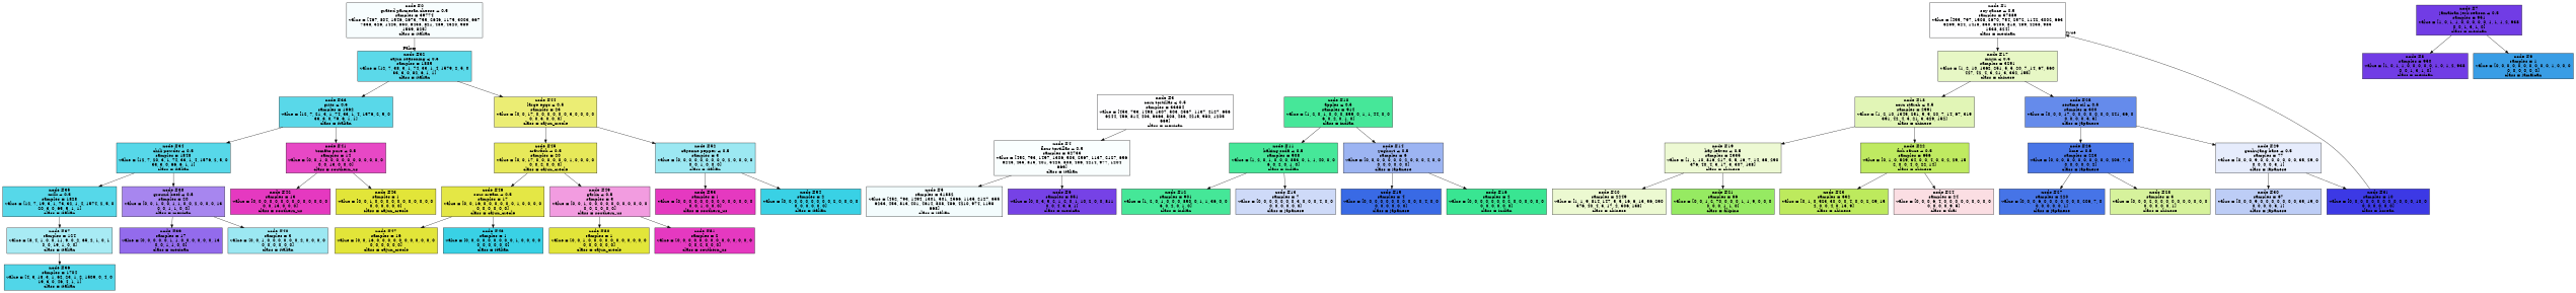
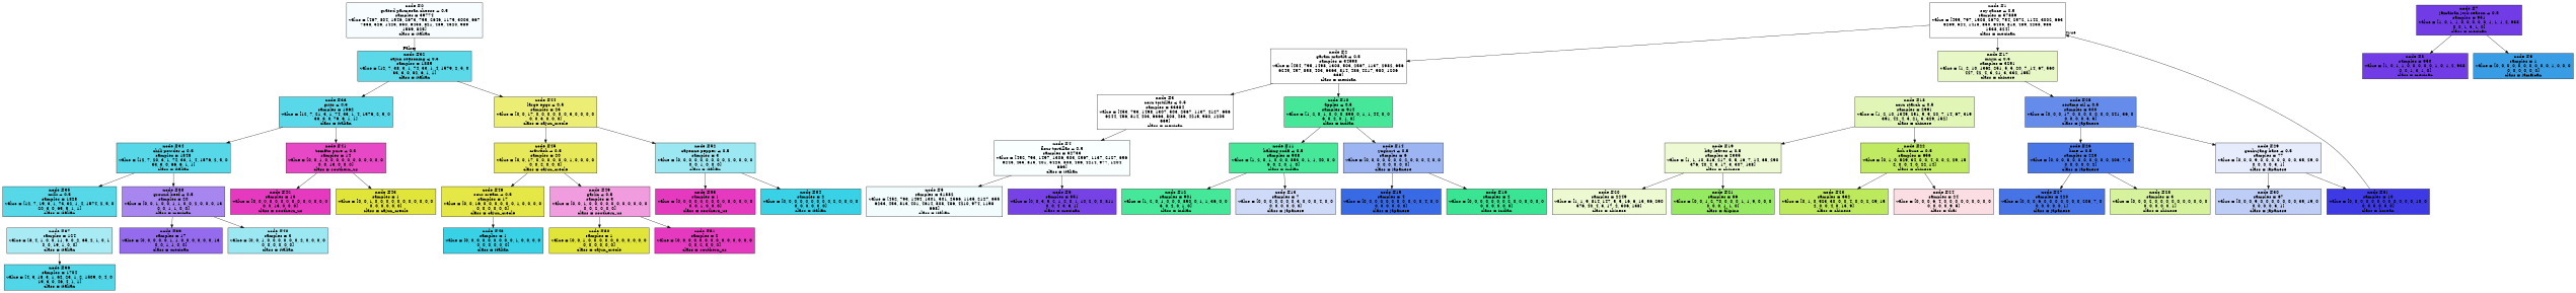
  digraph {
    node [color=black fillcolor="#fefeff" shape=box style=filled]
    n1 [fillcolor="#f7fdfe" label=<node &#35;0<br/>grated parmesan cheese &le; 0.5<br/>samples = 39774<br/>value = [467, 804, 1546, 2673, 755, 2646, 1175, 3003, 667<br/>7838, 526, 1423, 830, 6438, 821, 489, 4320, 989<br/>1539, 825]<br/>class = italian>]
    n2 [fillcolor="#5bd9e9" label=<node &#35;32<br/>cajun seasoning &le; 0.5<br/>samples = 1885<br/>value = [12, 7, 38, 3, 1, 74, 33, 1, 4, 1579, 2, 5, 0<br/>33, 3, 0, 82, 6, 1, 1]<br/>class = italian>]
    n3 [label=<node &#35;1<br/>soy sauce &le; 0.5<br/>samples = 37889<br/>value = [455, 797, 1508, 2670, 754, 2572, 1142, 3002, 663<br/>6259, 524, 1418, 830, 6405, 818, 489, 4238, 983<br/>1538, 824]<br/>class = mexican>]
+   n4 [label=<node &#35;2<br/>garam masala &le; 0.5<br/>samples = 34598<br/>value = [454, 795, 1498, 1308, 503, 2567, 1137, 2982, 656<br/>6245, 457, 858, 403, 6363, 814, 486, 4217, 980, 1206<br/>669]<br/>class = mexican>]
    n5 [fillcolor="#e7f7c5" label=<node &#35;17<br/>mirin &le; 0.5<br/>samples = 3291<br/>value = [1, 2, 10, 1362, 251, 5, 5, 20, 7, 14, 67, 560<br/>427, 42, 4, 3, 21, 3, 332, 155]<br/>class = chinese>]
    n6 [fillcolor="#59d8e9" label=<node &#35;33<br/>grits &le; 0.5<br/>samples = 1862<br/>value = [12, 7, 21, 3, 1, 74, 33, 1, 4, 1576, 2, 5, 0<br/>33, 3, 0, 79, 6, 1, 1]<br/>class = italian>]
    n7 [fillcolor="#ebed74" label=<node &#35;44<br/>large eggs &le; 0.5<br/>samples = 23<br/>value = [0, 0, 17, 0, 0, 0, 0, 0, 0, 3, 0, 0, 0, 0<br/>0, 0, 3, 0, 0, 0]<br/>class = cajun_creole>]
    n8 [label=<node &#35;3<br/>corn tortillas &le; 0.5<br/>samples = 33684<br/>value = [453, 793, 1498, 1307, 503, 2567, 1137, 2127, 656<br/>6244, 456, 814, 403, 6363, 808, 486, 4215, 980, 1205<br/>669]<br/>class = mexican>]
    n9 [fillcolor="#46e799" label=<node &#35;10<br/>apples &le; 0.5<br/>samples = 914<br/>value = [1, 2, 0, 1, 0, 0, 0, 855, 0, 1, 1, 44, 0, 0<br/>6, 0, 2, 0, 1, 0]<br/>class = indian>]
    n10 [fillcolor="#e1f5b6" label=<node &#35;18<br/>corn starch &le; 0.5<br/>samples = 2991<br/>value = [1, 2, 10, 1345, 251, 5, 5, 20, 7, 14, 67, 319<br/>391, 42, 4, 3, 21, 3, 329, 152]<br/>class = chinese>]
    n11 [fillcolor="#658beb" label=<node &#35;25<br/>sesame oil &le; 0.5<br/>samples = 300<br/>value = [0, 0, 0, 17, 0, 0, 0, 0, 0, 0, 0, 241, 36, 0<br/>0, 0, 0, 0, 3, 3]<br/>class = japanese>]
    n12 [fillcolor="#f9fefe" label=<node &#35;4<br/>flour tortillas &le; 0.5<br/>samples = 32733<br/>value = [452, 793, 1497, 1306, 503, 2567, 1137, 2127, 656<br/>6243, 455, 813, 401, 5425, 808, 486, 4214, 977, 1204<br/>669]<br/>class = italian>]
    n13 [fillcolor="#46e799" label=<node &#35;11<br/>baking soda &le; 0.5<br/>samples = 908<br/>value = [1, 2, 0, 1, 0, 0, 0, 853, 0, 1, 1, 40, 0, 0<br/>6, 0, 2, 0, 1, 0]<br/>class = indian>]
    n14 [fillcolor="#9cb4f2" label=<node &#35;14<br/>yoghurt &le; 0.5<br/>samples = 6<br/>value = [0, 0, 0, 0, 0, 0, 0, 2, 0, 0, 0, 4, 0, 0<br/>0, 0, 0, 0, 0, 0]<br/>class = japanese>]
    n15 [fillcolor="#f3fcfd" label=<node &#35;5<br/>samples = 31882<br/>value = [452, 793, 1494, 1301, 501, 2566, 1135, 2127, 655<br/>6233, 453, 813, 401, 4614, 808, 486, 4210, 974, 1198<br/>668]<br/>class = italian>]
    n16 [fillcolor="#7642e6" label=<node &#35;6<br/>samples = 851<br/>value = [0, 0, 3, 5, 2, 1, 2, 0, 1, 10, 2, 0, 0, 811<br/>0, 0, 4, 3, 6, 1]<br/>class = mexican>]
    n17 [fillcolor="#713ce5" label=<node &#35;7<br/>jamaican jerk season &le; 0.5<br/>samples = 951<br/>value = [1, 0, 1, 1, 0, 0, 0, 0, 0, 1, 1, 1, 2, 938<br/>0, 0, 1, 3, 1, 0]<br/>class = mexican>]
    n18 [fillcolor="#713ce5" label=<node &#35;8<br/>samples = 950<br/>value = [1, 0, 1, 1, 0, 0, 0, 0, 0, 1, 0, 1, 2, 938<br/>0, 0, 1, 3, 1, 0]<br/>class = mexican>]
    n19 [fillcolor="#399de5" label=<node &#35;9<br/>samples = 1<br/>value = [0, 0, 0, 0, 0, 0, 0, 0, 0, 0, 1, 0, 0, 0<br/>0, 0, 0, 0, 0, 0]<br/>class = jamaican>]
    n20 [fillcolor="#45e798" label=<node &#35;12<br/>samples = 901<br/>value = [1, 2, 0, 1, 0, 0, 0, 850, 0, 1, 1, 36, 0, 0<br/>6, 0, 2, 0, 1, 0]<br/>class = indian>]
    n21 [fillcolor="#cedaf8" label=<node &#35;13<br/>samples = 7<br/>value = [0, 0, 0, 0, 0, 0, 0, 3, 0, 0, 0, 4, 0, 0<br/>0, 0, 0, 0, 0, 0]<br/>class = japanese>]
    n22 [fillcolor="#396ae5" label=<node &#35;15<br/>samples = 4<br/>value = [0, 0, 0, 0, 0, 0, 0, 0, 0, 0, 0, 4, 0, 0<br/>0, 0, 0, 0, 0, 0]<br/>class = japanese>]
    n23 [fillcolor="#39e592" label=<node &#35;16<br/>samples = 2<br/>value = [0, 0, 0, 0, 0, 0, 0, 2, 0, 0, 0, 0, 0, 0<br/>0, 0, 0, 0, 0, 0]<br/>class = indian>]
    n24 [fillcolor="#edf9d3" label=<node &#35;19<br/>bay leaves &le; 0.5<br/>samples = 2335<br/>value = [1, 1, 10, 816, 217, 5, 5, 16, 7, 14, 65, 290<br/>376, 40, 4, 3, 17, 3, 307, 138]<br/>class = chinese>]
    n25 [fillcolor="#bfea61" label=<node &#35;22<br/>fish sauce &le; 0.5<br/>samples = 656<br/>value = [0, 1, 0, 529, 34, 0, 0, 4, 0, 0, 2, 29, 15<br/>2, 0, 0, 4, 0, 22, 14]<br/>class = chinese>]
    n26 [fillcolor="#4976e7" label=<node &#35;26<br/>lime &le; 0.5<br/>samples = 223<br/>value = [0, 0, 0, 8, 0, 0, 0, 0, 0, 0, 0, 206, 7, 0<br/>0, 0, 0, 0, 0, 2]<br/>class = japanese>]
    n27 [fillcolor="#e6ecfc" label=<node &#35;29<br/>gochujang base &le; 0.5<br/>samples = 77<br/>value = [0, 0, 0, 9, 0, 0, 0, 0, 0, 0, 0, 35, 29, 0<br/>0, 0, 0, 0, 3, 1]<br/>class = japanese>]
    n28 [fillcolor="#ecf9d1" label=<node &#35;20<br/>samples = 2249<br/>value = [1, 1, 9, 814, 147, 5, 5, 16, 6, 13, 56, 290<br/>376, 40, 4, 3, 17, 2, 306, 138]<br/>class = chinese>]
    n29 [fillcolor="#96ea62" label=<node &#35;21<br/>samples = 86<br/>value = [0, 0, 1, 2, 70, 0, 0, 0, 1, 1, 9, 0, 0, 0<br/>0, 0, 0, 1, 1, 0]<br/>class = filipino>]
    n30 [fillcolor="#bdea5d" label=<node &#35;23<br/>samples = 632<br/>value = [0, 1, 0, 523, 30, 0, 0, 4, 0, 0, 2, 29, 15<br/>2, 0, 0, 4, 0, 13, 9]<br/>class = chinese>]
    n31 [fillcolor="#fbdee3" label=<node &#35;24<br/>samples = 24<br/>value = [0, 0, 0, 6, 4, 0, 0, 0, 0, 0, 0, 0, 0, 0<br/>0, 0, 0, 0, 9, 5]<br/>class = thai>]
    n32 [fillcolor="#4674e7" label=<node &#35;27<br/>samples = 220<br/>value = [0, 0, 0, 6, 0, 0, 0, 0, 0, 0, 0, 206, 7, 0<br/>0, 0, 0, 0, 0, 1]<br/>class = japanese>]
    n33 [fillcolor="#d6f29c" label=<node &#35;28<br/>samples = 3<br/>value = [0, 0, 0, 2, 0, 0, 0, 0, 0, 0, 0, 0, 0, 0<br/>0, 0, 0, 0, 0, 1]<br/>class = chinese>]
    n34 [fillcolor="#bdcdf6" label=<node &#35;30<br/>samples = 67<br/>value = [0, 0, 0, 9, 0, 0, 0, 0, 0, 0, 0, 35, 19, 0<br/>0, 0, 0, 0, 3, 1]<br/>class = japanese>]
    n35 [fillcolor="#3c39e5" label=<node &#35;31<br/>samples = 10<br/>value = [0, 0, 0, 0, 0, 0, 0, 0, 0, 0, 0, 0, 10, 0<br/>0, 0, 0, 0, 0, 0]<br/>class = korean>]
    n36 [fillcolor="#57d8e9" label=<node &#35;34<br/>chili powder &le; 0.5<br/>samples = 1848<br/>value = [12, 7, 20, 3, 1, 74, 33, 1, 4, 1576, 2, 5, 0<br/>33, 3, 0, 66, 6, 1, 1]<br/>class = italian>]
    n37 [fillcolor="#e748c5" label=<node &#35;41<br/>tomato pure &le; 0.5<br/>samples = 14<br/>value = [0, 0, 1, 0, 0, 0, 0, 0, 0, 0, 0, 0, 0, 0<br/>0, 0, 13, 0, 0, 0]<br/>class = southern_us>]
    n38 [fillcolor="#e7e95a" label=<node &#35;45<br/>crawfish &le; 0.5<br/>samples = 20<br/>value = [0, 0, 17, 0, 0, 0, 0, 0, 0, 1, 0, 0, 0, 0<br/>0, 0, 2, 0, 0, 0]<br/>class = cajun_creole>]
    n39 [fillcolor="#9ce8f2" label=<node &#35;52<br/>cayenne pepper &le; 0.5<br/>samples = 3<br/>value = [0, 0, 0, 0, 0, 0, 0, 0, 0, 2, 0, 0, 0, 0<br/>0, 0, 1, 0, 0, 0]<br/>class = italian>]
    n40 [fillcolor="#56d8e9" label=<node &#35;35<br/>milk &le; 0.5<br/>samples = 1828<br/>value = [12, 7, 19, 3, 1, 73, 32, 1, 4, 1574, 2, 5, 0<br/>20, 3, 0, 65, 5, 1, 1]<br/>class = italian>]
    n41 [fillcolor="#a786ef" label=<node &#35;38<br/>ground beef &le; 0.5<br/>samples = 20<br/>value = [0, 0, 1, 0, 0, 1, 1, 0, 0, 2, 0, 0, 0, 13<br/>0, 0, 1, 1, 0, 0]<br/>class = mexican>]
    n42 [fillcolor="#e539c0" label=<node &#35;42<br/>samples = 13<br/>value = [0, 0, 0, 0, 0, 0, 0, 0, 0, 0, 0, 0, 0, 0<br/>0, 0, 13, 0, 0, 0]<br/>class = southern_us>]
    n43 [fillcolor="#e2e539" label=<node &#35;43<br/>samples = 1<br/>value = [0, 0, 1, 0, 0, 0, 0, 0, 0, 0, 0, 0, 0, 0<br/>0, 0, 0, 0, 0, 0]<br/>class = cajun_creole>]
    n44 [fillcolor="#a8ebf4" label=<node &#35;37<br/>samples = 124<br/>value = [8, 4, 1, 0, 0, 11, 9, 0, 2, 65, 2, 1, 0, 1<br/>0, 0, 19, 1, 0, 0]<br/>class = italian>]
    n45 [fillcolor="#936bec" label=<node &#35;39<br/>samples = 17<br/>value = [0, 0, 0, 0, 0, 1, 1, 0, 0, 0, 0, 0, 0, 13<br/>0, 0, 1, 1, 0, 0]<br/>class = mexican>]
    n46 [fillcolor="#9ce8f2" label=<node &#35;40<br/>samples = 3<br/>value = [0, 0, 1, 0, 0, 0, 0, 0, 0, 2, 0, 0, 0, 0<br/>0, 0, 0, 0, 0, 0]<br/>class = italian>]
    n47 [fillcolor="#51d6e8" label=<node &#35;36<br/>samples = 1704<br/>value = [4, 3, 18, 3, 1, 62, 23, 1, 2, 1509, 0, 4, 0<br/>19, 3, 0, 46, 4, 1, 1]<br/>class = italian>]
    n48 [fillcolor="#e4e745" label=<node &#35;46<br/>sour cream &le; 0.5<br/>samples = 17<br/>value = [0, 0, 16, 0, 0, 0, 0, 0, 0, 1, 0, 0, 0, 0<br/>0, 0, 0, 0, 0, 0]<br/>class = cajun_creole>]
    n49 [fillcolor="#f29ce0" label=<node &#35;49<br/>garlic &le; 0.5<br/>samples = 3<br/>value = [0, 0, 1, 0, 0, 0, 0, 0, 0, 0, 0, 0, 0, 0<br/>0, 0, 2, 0, 0, 0]<br/>class = southern_us>]
    n50 [fillcolor="#e539c0" label=<node &#35;53<br/>samples = 1<br/>value = [0, 0, 0, 0, 0, 0, 0, 0, 0, 0, 0, 0, 0, 0<br/>0, 0, 1, 0, 0, 0]<br/>class = southern_us>]
    n51 [fillcolor="#39d1e5" label=<node &#35;54<br/>samples = 2<br/>value = [0, 0, 0, 0, 0, 0, 0, 0, 0, 2, 0, 0, 0, 0<br/>0, 0, 0, 0, 0, 0]<br/>class = italian>]
-   n52 [fillcolor="#e2e539" label=<node &#35;47<br/>samples = 16<br/>value = [0, 0, 16, 0, 0, 0, 0, 0, 0, 0, 0, 0, 0, 0<br/>0, 0, 0, 0, 0, 0]<br/>class = cajun_creole>]
    n53 [fillcolor="#39d1e5" label=<node &#35;48<br/>samples = 1<br/>value = [0, 0, 0, 0, 0, 0, 0, 0, 0, 1, 0, 0, 0, 0<br/>0, 0, 0, 0, 0, 0]<br/>class = italian>]
    n54 [fillcolor="#e2e539" label=<node &#35;50<br/>samples = 1<br/>value = [0, 0, 1, 0, 0, 0, 0, 0, 0, 0, 0, 0, 0, 0<br/>0, 0, 0, 0, 0, 0]<br/>class = cajun_creole>]
    n55 [fillcolor="#e539c0" label=<node &#35;51<br/>samples = 2<br/>value = [0, 0, 0, 0, 0, 0, 0, 0, 0, 0, 0, 0, 0, 0<br/>0, 0, 2, 0, 0, 0]<br/>class = southern_us>]
    n1 -> n2 [headlabel=False labelangle=-45 labeldistance=2.5]
    n2 -> n6
    n2 -> n7
+   n3 -> n4
    n3 -> n5
-   n5 -> n10
+   n4 -> n8
+   n4 -> n9
    n5 -> n11
    n6 -> n36
    n6 -> n37
    n7 -> n38
    n7 -> n39
    n8 -> n12
    n9 -> n13
    n9 -> n14
    n10 -> n24
    n10 -> n25
    n11 -> n26
    n11 -> n27
    n12 -> n15
    n12 -> n16
    n13 -> n20
    n13 -> n21
    n14 -> n22
    n14 -> n23
    n17 -> n18
    n17 -> n19
    n24 -> n28
    n24 -> n29
    n25 -> n30
    n25 -> n31
    n26 -> n32
    n26 -> n33
    n27 -> n34
    n27 -> n35
    n35 -> n3 [headlabel=True labelangle=45 labeldistance=2.5]
    n36 -> n40
    n36 -> n41
    n37 -> n42
    n37 -> n43
    n38 -> n48
    n38 -> n49
    n39 -> n50
    n39 -> n51
-   n40 -> n44
    n41 -> n45
    n41 -> n46
    n44 -> n47
-   n48 -> n52
    n48 -> n53
    n49 -> n54
    n49 -> n55
  }
